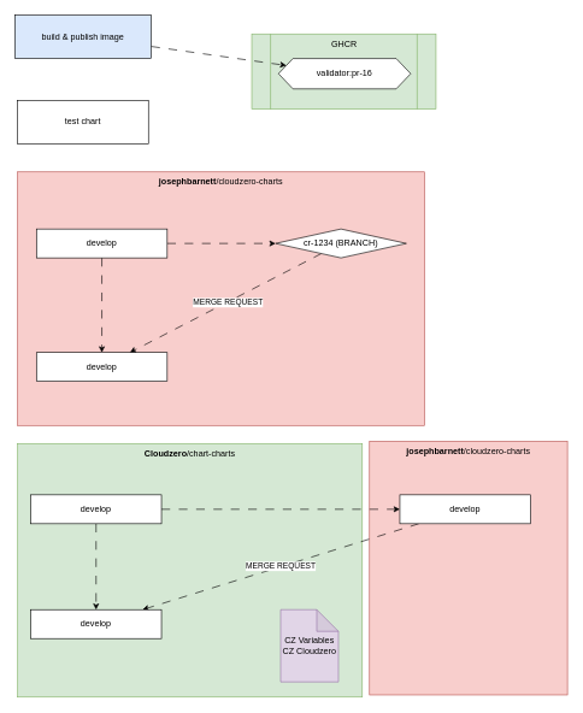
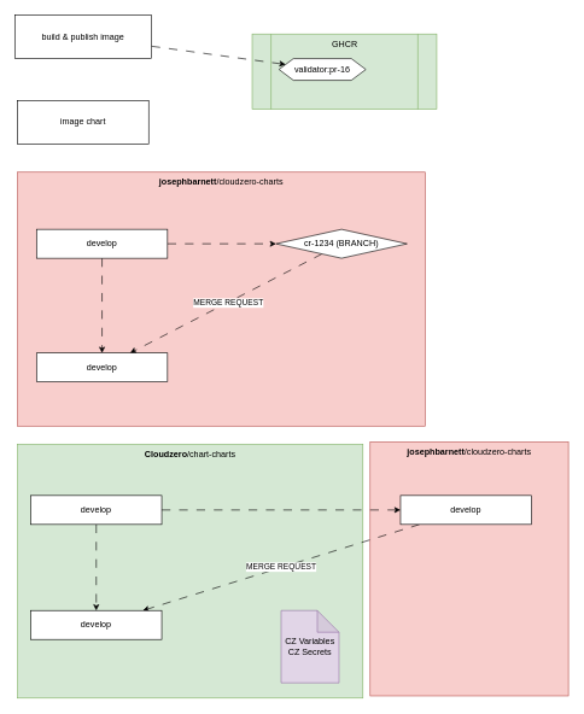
  <mxCell id="0" />
  <mxCell id="1" parent="0" />
- <mxCell id="2" value="build &amp;amp; publish image" style="rounded=0;whiteSpace=wrap;html=1;fillColor=#dae8fc;" parent="1" vertex="1"><mxGeometry x="20" y="20" width="189" height="60" as="geometry" /></mxCell>
- <mxCell id="3" value="test chart" style="rounded=0;whiteSpace=wrap;html=1;" parent="1" vertex="1"><mxGeometry x="24" y="138" width="181" height="60" as="geometry" /></mxCell>
+ <mxCell id="2" value="build &amp;amp; publish image" style="rounded=0;whiteSpace=wrap;html=1;" parent="1" vertex="1"><mxGeometry x="20" y="20" width="189" height="60" as="geometry" /></mxCell>
+ <mxCell id="3" value="image chart" style="rounded=0;whiteSpace=wrap;html=1;" parent="1" vertex="1"><mxGeometry x="24" y="138" width="181" height="60" as="geometry" /></mxCell>
  <mxCell id="4" value="GHCR" style="shape=process;whiteSpace=wrap;html=1;backgroundOutline=1;fillColor=#d5e8d4;strokeColor=#82b366;verticalAlign=top;" parent="1" vertex="1"><mxGeometry x="348" y="46" width="255" height="104" as="geometry" /></mxCell>
- <mxCell id="5" value="validator:pr-16" style="shape=hexagon;perimeter=hexagonPerimeter2;whiteSpace=wrap;html=1;fixedSize=1;" parent="1" vertex="1"><mxGeometry x="385" y="80" width="183" height="42" as="geometry" /></mxCell>
+ <mxCell id="5" value="validator:pr-16" style="shape=hexagon;perimeter=hexagonPerimeter2;whiteSpace=wrap;html=1;fixedSize=1;" parent="1" vertex="1"><mxGeometry x="385" y="80" width="120" height="30" as="geometry" /></mxCell>
  <mxCell id="6" style="edgeStyle=none;html=1;dashed=1;dashPattern=12 12;" parent="1" source="2" target="5" edge="1"><mxGeometry relative="1" as="geometry" /></mxCell>
  <mxCell id="7" value="&lt;b&gt;josephbarnett&lt;/b&gt;/cloudzero-charts" style="rounded=0;whiteSpace=wrap;html=1;fillColor=#f8cecc;strokeColor=#b85450;verticalAlign=top;" parent="1" vertex="1"><mxGeometry x="24" y="237" width="563" height="351" as="geometry" /></mxCell>
  <mxCell id="8" style="edgeStyle=none;html=1;dashed=1;dashPattern=12 12;" parent="1" source="10" target="13" edge="1"><mxGeometry relative="1" as="geometry" /></mxCell>
  <mxCell id="9" style="edgeStyle=none;html=1;dashed=1;dashPattern=12 12;" parent="1" source="10" target="14" edge="1"><mxGeometry relative="1" as="geometry" /></mxCell>
  <mxCell id="10" value="develop" style="rounded=0;whiteSpace=wrap;html=1;" parent="1" vertex="1"><mxGeometry x="50" y="316" width="181" height="40" as="geometry" /></mxCell>
  <mxCell id="11" style="edgeStyle=none;html=1;dashed=1;dashPattern=12 12;" parent="1" source="13" target="14" edge="1"><mxGeometry relative="1" as="geometry" /></mxCell>
  <mxCell id="12" value="MERGE REQUEST" style="edgeLabel;html=1;align=center;verticalAlign=middle;resizable=0;points=[];" parent="11" vertex="1" connectable="0"><mxGeometry x="0.089" y="-4" relative="1" as="geometry"><mxPoint x="17" y="-4" as="offset" /></mxGeometry></mxCell>
  <mxCell id="13" value="cr-1234 (BRANCH)" style="rhombus;whiteSpace=wrap;html=1;" parent="1" vertex="1"><mxGeometry x="381" y="316" width="181" height="40" as="geometry" /></mxCell>
  <mxCell id="14" value="develop" style="rounded=0;whiteSpace=wrap;html=1;" parent="1" vertex="1"><mxGeometry x="50" y="487" width="181" height="40" as="geometry" /></mxCell>
  <mxCell id="15" value="&lt;b&gt;josephbarnett&lt;/b&gt;/cloudzero-charts" style="rounded=0;whiteSpace=wrap;html=1;fillColor=#f8cecc;strokeColor=#b85450;verticalAlign=top;" parent="1" vertex="1"><mxGeometry x="511" y="610" width="274" height="351" as="geometry" /></mxCell>
  <mxCell id="16" value="&lt;b&gt;Cloudzero&lt;/b&gt;/chart-charts" style="rounded=0;whiteSpace=wrap;html=1;fillColor=#d5e8d4;strokeColor=#82b366;verticalAlign=top;" parent="1" vertex="1"><mxGeometry x="24" y="613" width="477" height="351" as="geometry" /></mxCell>
  <mxCell id="17" style="edgeStyle=none;html=1;dashed=1;dashPattern=12 12;" parent="1" source="19" target="21" edge="1"><mxGeometry relative="1" as="geometry" /></mxCell>
  <mxCell id="18" style="edgeStyle=none;html=1;dashed=1;dashPattern=12 12;" parent="1" source="19" target="22" edge="1"><mxGeometry relative="1" as="geometry" /></mxCell>
  <mxCell id="19" value="develop" style="rounded=0;whiteSpace=wrap;html=1;" parent="1" vertex="1"><mxGeometry x="42" y="684" width="181" height="40" as="geometry" /></mxCell>
  <mxCell id="20" value="MERGE REQUEST" style="edgeStyle=none;html=1;dashed=1;dashPattern=12 12;" parent="1" source="21" target="22" edge="1"><mxGeometry relative="1" as="geometry" /></mxCell>
  <mxCell id="21" value="develop" style="rounded=0;whiteSpace=wrap;html=1;" parent="1" vertex="1"><mxGeometry x="553" y="684" width="181" height="40" as="geometry" /></mxCell>
  <mxCell id="22" value="develop" style="rounded=0;whiteSpace=wrap;html=1;" parent="1" vertex="1"><mxGeometry x="42" y="843" width="181" height="40" as="geometry" /></mxCell>
- <mxCell id="23" value="CZ Variables&lt;br&gt;CZ Cloudzero" style="shape=note;whiteSpace=wrap;html=1;backgroundOutline=1;darkOpacity=0.05;fillColor=#e1d5e7;strokeColor=#9673a6;" parent="1" vertex="1"><mxGeometry x="388" y="843" width="80" height="100" as="geometry" /></mxCell>
+ <mxCell id="23" value="CZ Variables&lt;br&gt;CZ Secrets" style="shape=note;whiteSpace=wrap;html=1;backgroundOutline=1;darkOpacity=0.05;fillColor=#e1d5e7;strokeColor=#9673a6;" parent="1" vertex="1"><mxGeometry x="388" y="843" width="80" height="100" as="geometry" /></mxCell>
